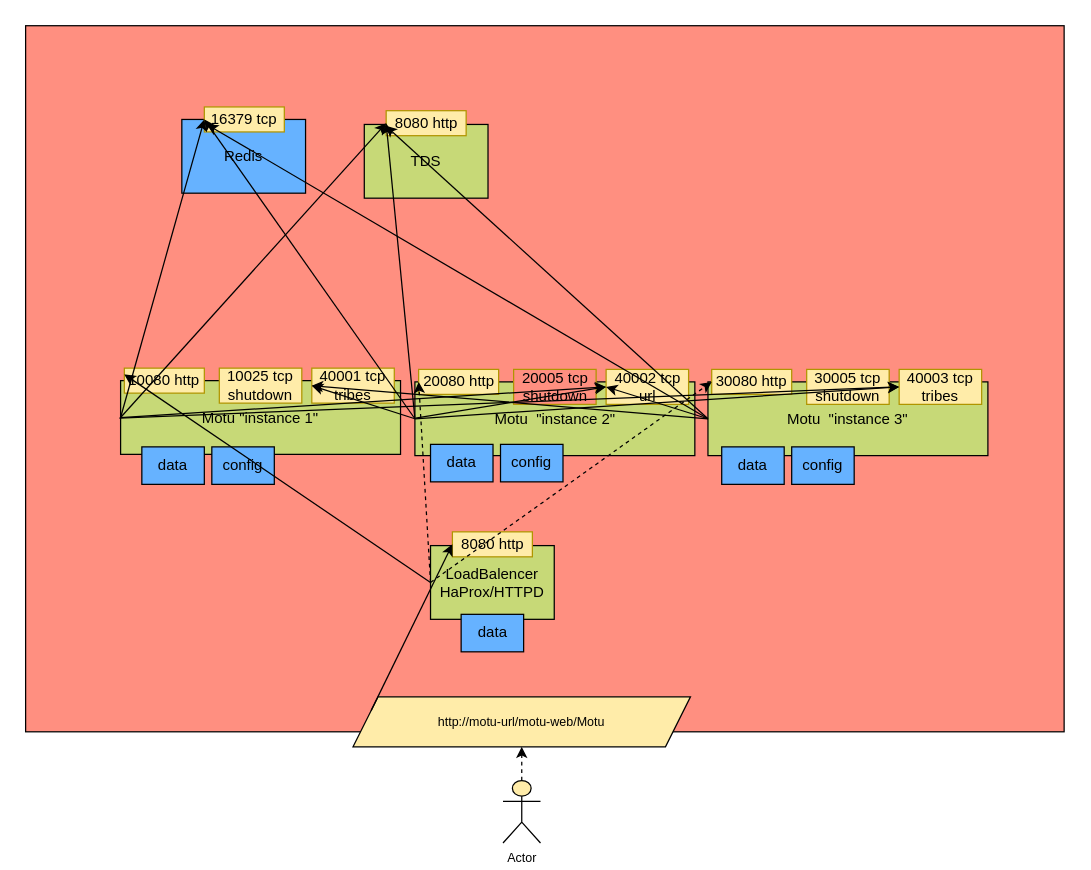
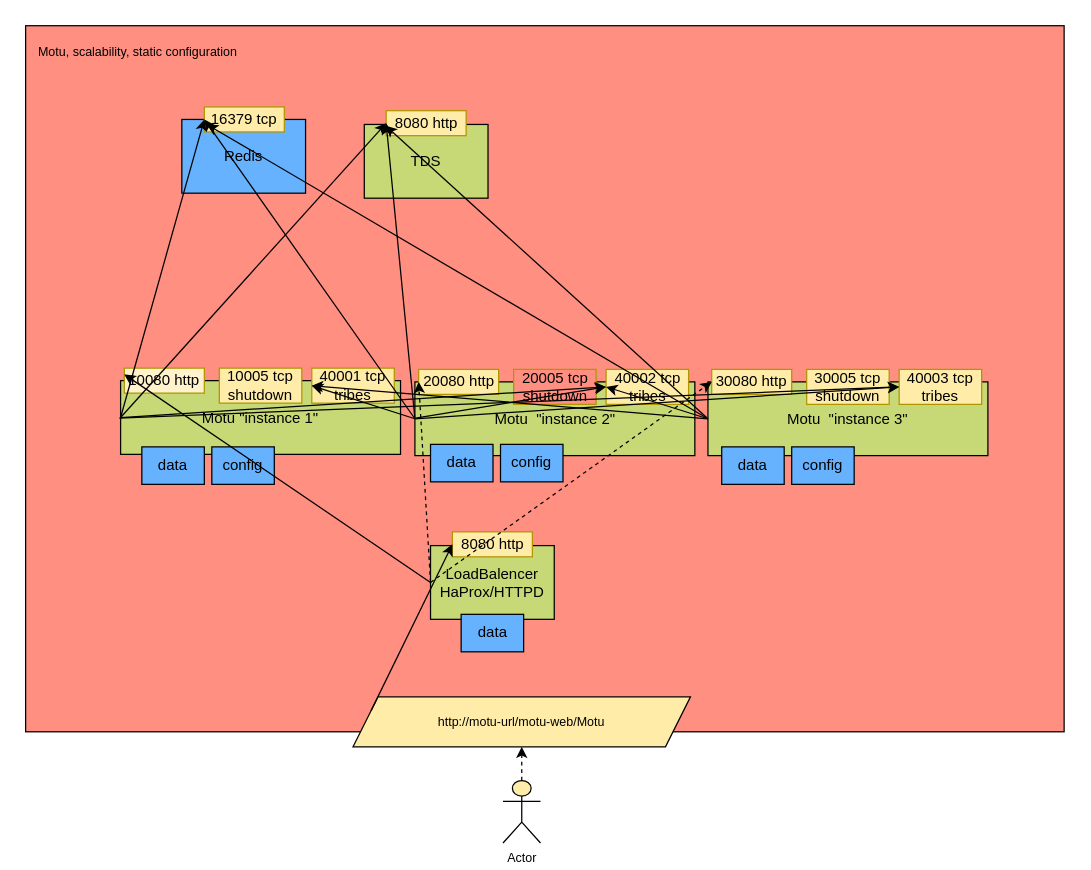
  <mxCell id="0" />
  <mxCell id="1" parent="0" />
  <mxCell id="2" value="" style="rounded=0;whiteSpace=wrap;html=1;fillColor=#FF8F80;" parent="1" vertex="1"><mxGeometry x="20" y="20" width="831" height="565" as="geometry" /></mxCell>
  <mxCell id="3" value="Motu&amp;nbsp;&amp;nbsp;&quot;instance 2&quot;" style="rounded=0;whiteSpace=wrap;html=1;fillColor=#C7D977;" parent="1" vertex="1"><mxGeometry x="331.5" y="305" width="224" height="59" as="geometry" /></mxCell>
  <mxCell id="4" value="20080 http" style="rounded=0;whiteSpace=wrap;html=1;strokeColor=#B09500;fillColor=#FFECA9;" parent="1" vertex="1"><mxGeometry x="334.5" y="295" width="64" height="20" as="geometry" /></mxCell>
  <mxCell id="5" value="20005 tcp&lt;br&gt;shutdown" style="rounded=0;whiteSpace=wrap;html=1;strokeColor=#B09500;fillColor=#ff8f80;" parent="1" vertex="1"><mxGeometry x="410.5" y="295" width="66" height="28" as="geometry" /></mxCell>
- <mxCell id="6" value="40002 tcp&lt;br&gt;url" style="rounded=0;whiteSpace=wrap;html=1;strokeColor=#B09500;fillColor=#FFECA9;" parent="1" vertex="1"><mxGeometry x="484.5" y="295" width="66" height="28" as="geometry" /></mxCell>
+ <mxCell id="6" value="40002 tcp&lt;br&gt;tribes" style="rounded=0;whiteSpace=wrap;html=1;strokeColor=#B09500;fillColor=#FFECA9;" parent="1" vertex="1"><mxGeometry x="484.5" y="295" width="66" height="28" as="geometry" /></mxCell>
  <mxCell id="7" value="Motu&amp;nbsp;&amp;nbsp;&quot;instance 3&quot;" style="rounded=0;whiteSpace=wrap;html=1;fillColor=#C7D977;" parent="1" vertex="1"><mxGeometry x="566" y="305" width="224" height="59" as="geometry" /></mxCell>
  <mxCell id="8" value="30080 http" style="rounded=0;whiteSpace=wrap;html=1;strokeColor=#B09500;fillColor=#FFECA9;" parent="1" vertex="1"><mxGeometry x="569" y="295" width="64" height="20" as="geometry" /></mxCell>
  <mxCell id="9" value="30005 tcp&lt;br&gt;shutdown" style="rounded=0;whiteSpace=wrap;html=1;strokeColor=#B09500;fillColor=#FFECA9;" parent="1" vertex="1"><mxGeometry x="645" y="295" width="66" height="28" as="geometry" /></mxCell>
  <mxCell id="10" value="40003 tcp&lt;br&gt;tribes" style="rounded=0;whiteSpace=wrap;html=1;strokeColor=#B09500;fillColor=#FFECA9;" parent="1" vertex="1"><mxGeometry x="719" y="295" width="66" height="28" as="geometry" /></mxCell>
  <mxCell id="11" value="" style="endArrow=classic;html=1;exitX=0;exitY=0.5;exitDx=0;exitDy=0;entryX=0;entryY=0.5;entryDx=0;entryDy=0;" parent="1" source="7" target="6" edge="1"><mxGeometry width="50" height="50" relative="1" as="geometry"><mxPoint x="341.5" y="344.5" as="sourcePoint" /><mxPoint x="259" y="318" as="targetPoint" /></mxGeometry></mxCell>
  <mxCell id="12" value="" style="endArrow=classic;html=1;exitX=0;exitY=0.5;exitDx=0;exitDy=0;entryX=0;entryY=0.5;entryDx=0;entryDy=0;" parent="1" source="3" target="10" edge="1"><mxGeometry width="50" height="50" relative="1" as="geometry"><mxPoint x="347" y="367" as="sourcePoint" /><mxPoint x="397" y="317" as="targetPoint" /></mxGeometry></mxCell>
  <mxCell id="13" value="data" style="rounded=0;whiteSpace=wrap;html=1;fillColor=#66B2FF;" parent="1" vertex="1"><mxGeometry x="577" y="357" width="50" height="30" as="geometry" /></mxCell>
  <mxCell id="14" value="config" style="rounded=0;whiteSpace=wrap;html=1;fillColor=#66B2FF;" parent="1" vertex="1"><mxGeometry x="633" y="357" width="50" height="30" as="geometry" /></mxCell>
  <mxCell id="15" value="http://motu-url/motu-web/Motu" style="shape=parallelogram;perimeter=parallelogramPerimeter;whiteSpace=wrap;html=1;fixedSize=1;strokeColor=#000000;fillColor=#FFECA9;fontSize=10;fontColor=#000000;" parent="1" vertex="1"><mxGeometry x="282" y="557" width="270" height="40" as="geometry" /></mxCell>
+ <mxCell id="16" value="Motu, scalability, static configuration" style="text;html=1;strokeColor=none;fillColor=none;align=center;verticalAlign=middle;whiteSpace=wrap;rounded=0;fontSize=10;fontColor=#000000;" parent="1" vertex="1"><mxGeometry x="25" y="30.5" width="170" height="20" as="geometry" /></mxCell>
  <mxCell id="17" value="" style="group" parent="1" vertex="1" connectable="0"><mxGeometry x="72" y="274" width="280" height="130" as="geometry" /></mxCell>
  <mxCell id="18" value="Motu &quot;instance 1&quot;" style="rounded=0;whiteSpace=wrap;html=1;fillColor=#C7D977;" parent="17" vertex="1"><mxGeometry x="24" y="30" width="224" height="59" as="geometry" /></mxCell>
- <mxCell id="19" value="10080 http" style="rounded=0;whiteSpace=wrap;html=1;strokeColor=#B09500;fillColor=#FFECA9;" parent="17" vertex="1"><mxGeometry x="27" y="20" width="64" height="20" as="geometry" /></mxCell>
- <mxCell id="20" value="10025 tcp&lt;br&gt;shutdown" style="rounded=0;whiteSpace=wrap;html=1;strokeColor=#B09500;fillColor=#FFECA9;" parent="17" vertex="1"><mxGeometry x="103" y="20" width="66" height="28" as="geometry" /></mxCell>
+ <mxCell id="19" value="10080 http" style="rounded=0;whiteSpace=wrap;html=1;strokeColor=#B09500;fillColor=#fff2cc;" parent="17" vertex="1"><mxGeometry x="27" y="20" width="64" height="20" as="geometry" /></mxCell>
+ <mxCell id="20" value="10005 tcp&lt;br&gt;shutdown" style="rounded=0;whiteSpace=wrap;html=1;strokeColor=#B09500;fillColor=#FFECA9;" parent="17" vertex="1"><mxGeometry x="103" y="20" width="66" height="28" as="geometry" /></mxCell>
  <mxCell id="21" value="40001 tcp&lt;br&gt;tribes" style="rounded=0;whiteSpace=wrap;html=1;strokeColor=#B09500;fillColor=#FFECA9;" parent="17" vertex="1"><mxGeometry x="177" y="20" width="66" height="28" as="geometry" /></mxCell>
  <mxCell id="22" value="data" style="rounded=0;whiteSpace=wrap;html=1;fillColor=#66B2FF;" parent="17" vertex="1"><mxGeometry x="41" y="83" width="50" height="30" as="geometry" /></mxCell>
  <mxCell id="23" value="config" style="rounded=0;whiteSpace=wrap;html=1;fillColor=#66B2FF;" parent="17" vertex="1"><mxGeometry x="97" y="83" width="50" height="30" as="geometry" /></mxCell>
  <mxCell id="24" value="Redis" style="rounded=0;whiteSpace=wrap;html=1;fillColor=#66b2ff;" parent="1" vertex="1"><mxGeometry x="145" y="95" width="99" height="59" as="geometry" /></mxCell>
  <mxCell id="25" value="16379 tcp" style="rounded=0;whiteSpace=wrap;html=1;strokeColor=#B09500;fillColor=#FFECA9;" parent="1" vertex="1"><mxGeometry x="163" y="85" width="64" height="20" as="geometry" /></mxCell>
  <mxCell id="26" value="TDS" style="rounded=0;whiteSpace=wrap;html=1;fillColor=#C7D977;" parent="1" vertex="1"><mxGeometry x="291" y="99" width="99" height="59" as="geometry" /></mxCell>
  <mxCell id="27" value="8080 http" style="rounded=0;whiteSpace=wrap;html=1;strokeColor=#B09500;fillColor=#FFECA9;" parent="1" vertex="1"><mxGeometry x="308.5" y="88" width="64" height="20" as="geometry" /></mxCell>
  <mxCell id="28" value="LoadBalencer&lt;br&gt;HaProx/HTTPD" style="rounded=0;whiteSpace=wrap;html=1;fillColor=#C7D977;" parent="1" vertex="1"><mxGeometry x="344" y="436" width="99" height="59" as="geometry" /></mxCell>
  <mxCell id="29" value="8080 http" style="rounded=0;whiteSpace=wrap;html=1;strokeColor=#B09500;fillColor=#FFECA9;" parent="1" vertex="1"><mxGeometry x="361.5" y="425" width="64" height="20" as="geometry" /></mxCell>
  <mxCell id="30" value="" style="endArrow=classic;html=1;entryX=0;entryY=0.25;entryDx=0;entryDy=0;exitX=0;exitY=0.5;exitDx=0;exitDy=0;" parent="1" source="28" target="19" edge="1"><mxGeometry width="50" height="50" relative="1" as="geometry"><mxPoint x="562" y="440" as="sourcePoint" /><mxPoint x="612" y="390" as="targetPoint" /></mxGeometry></mxCell>
  <mxCell id="31" value="" style="endArrow=classic;html=1;exitX=0;exitY=0.5;exitDx=0;exitDy=0;entryX=0;entryY=0.5;entryDx=0;entryDy=0;dashed=1;" parent="1" source="28" target="4" edge="1"><mxGeometry width="50" height="50" relative="1" as="geometry"><mxPoint x="547" y="266" as="sourcePoint" /><mxPoint x="597" y="216" as="targetPoint" /></mxGeometry></mxCell>
  <mxCell id="32" value="" style="endArrow=classic;html=1;entryX=0;entryY=0.5;entryDx=0;entryDy=0;exitX=0;exitY=0.5;exitDx=0;exitDy=0;dashed=1;" parent="1" source="28" target="8" edge="1"><mxGeometry width="50" height="50" relative="1" as="geometry"><mxPoint x="344" y="460" as="sourcePoint" /><mxPoint x="597" y="216" as="targetPoint" /></mxGeometry></mxCell>
  <mxCell id="33" value="" style="endArrow=classic;html=1;exitX=0;exitY=0.5;exitDx=0;exitDy=0;entryX=0;entryY=0.5;entryDx=0;entryDy=0;" parent="1" source="18" target="25" edge="1"><mxGeometry width="50" height="50" relative="1" as="geometry"><mxPoint x="354" y="446" as="sourcePoint" /><mxPoint x="360.5" y="325" as="targetPoint" /></mxGeometry></mxCell>
  <mxCell id="34" value="" style="endArrow=classic;html=1;exitX=0;exitY=0.5;exitDx=0;exitDy=0;entryX=0;entryY=0.5;entryDx=0;entryDy=0;" parent="1" source="18" target="27" edge="1"><mxGeometry width="50" height="50" relative="1" as="geometry"><mxPoint x="94" y="331.5" as="sourcePoint" /><mxPoint x="161" y="93" as="targetPoint" /></mxGeometry></mxCell>
  <mxCell id="35" style="orthogonalLoop=1;jettySize=auto;html=1;entryX=0;entryY=0.5;entryDx=0;entryDy=0;exitX=0;exitY=0.5;exitDx=0;exitDy=0;rounded=0;" parent="1" source="3" target="25" edge="1"><mxGeometry relative="1" as="geometry" /></mxCell>
  <mxCell id="36" value="" style="endArrow=classic;html=1;exitX=0;exitY=0.5;exitDx=0;exitDy=0;entryX=0;entryY=0.5;entryDx=0;entryDy=0;" parent="1" source="3" target="27" edge="1"><mxGeometry width="50" height="50" relative="1" as="geometry"><mxPoint x="472" y="331" as="sourcePoint" /><mxPoint x="522" y="281" as="targetPoint" /></mxGeometry></mxCell>
  <mxCell id="37" value="" style="endArrow=classic;html=1;exitX=0;exitY=0.5;exitDx=0;exitDy=0;entryX=0;entryY=0.5;entryDx=0;entryDy=0;" parent="1" source="3" target="21" edge="1"><mxGeometry width="50" height="50" relative="1" as="geometry"><mxPoint x="228" y="364" as="sourcePoint" /><mxPoint x="278" y="314" as="targetPoint" /></mxGeometry></mxCell>
  <mxCell id="38" value="" style="endArrow=classic;html=1;exitX=0;exitY=0.5;exitDx=0;exitDy=0;entryX=0;entryY=0.5;entryDx=0;entryDy=0;" parent="1" source="18" target="6" edge="1"><mxGeometry width="50" height="50" relative="1" as="geometry"><mxPoint x="341.5" y="344.5" as="sourcePoint" /><mxPoint x="259" y="318" as="targetPoint" /></mxGeometry></mxCell>
  <mxCell id="39" value="" style="endArrow=classic;html=1;exitX=0;exitY=0.5;exitDx=0;exitDy=0;entryX=0;entryY=0.5;entryDx=0;entryDy=0;" parent="1" source="7" target="21" edge="1"><mxGeometry width="50" height="50" relative="1" as="geometry"><mxPoint x="451" y="367" as="sourcePoint" /><mxPoint x="501" y="317" as="targetPoint" /></mxGeometry></mxCell>
  <mxCell id="40" value="data" style="rounded=0;whiteSpace=wrap;html=1;fillColor=#66B2FF;" parent="1" vertex="1"><mxGeometry x="344" y="355" width="50" height="30" as="geometry" /></mxCell>
  <mxCell id="41" value="config" style="rounded=0;whiteSpace=wrap;html=1;fillColor=#66B2FF;" parent="1" vertex="1"><mxGeometry x="400" y="355" width="50" height="30" as="geometry" /></mxCell>
  <mxCell id="42" value="data" style="rounded=0;whiteSpace=wrap;html=1;fillColor=#66B2FF;" parent="1" vertex="1"><mxGeometry x="368.5" y="491" width="50" height="30" as="geometry" /></mxCell>
  <mxCell id="43" style="edgeStyle=none;rounded=0;orthogonalLoop=1;jettySize=auto;html=1;exitX=0;exitY=0.25;exitDx=0;exitDy=0;entryX=0;entryY=0.5;entryDx=0;entryDy=0;" parent="1" source="15" target="29" edge="1"><mxGeometry relative="1" as="geometry" /></mxCell>
  <mxCell id="44" style="edgeStyle=none;rounded=0;orthogonalLoop=1;jettySize=auto;html=1;exitX=1;exitY=0.5;exitDx=0;exitDy=0;" parent="1" source="2" target="2" edge="1"><mxGeometry relative="1" as="geometry" /></mxCell>
  <mxCell id="45" value="" style="endArrow=classic;html=1;rounded=0;exitX=0;exitY=0.5;exitDx=0;exitDy=0;" parent="1" source="7" edge="1"><mxGeometry width="50" height="50" relative="1" as="geometry"><mxPoint x="553" y="358" as="sourcePoint" /><mxPoint x="308" y="100" as="targetPoint" /></mxGeometry></mxCell>
  <mxCell id="46" value="" style="endArrow=classic;html=1;exitX=0;exitY=0.5;exitDx=0;exitDy=0;" parent="1" source="7" edge="1"><mxGeometry width="50" height="50" relative="1" as="geometry"><mxPoint x="472" y="331" as="sourcePoint" /><mxPoint x="165" y="99" as="targetPoint" /></mxGeometry></mxCell>
  <mxCell id="47" value="" style="endArrow=classic;html=1;entryX=0;entryY=0.5;entryDx=0;entryDy=0;" parent="1" target="6" edge="1"><mxGeometry width="50" height="50" relative="1" as="geometry"><mxPoint x="332" y="334" as="sourcePoint" /><mxPoint x="494.5" y="319" as="targetPoint" /></mxGeometry></mxCell>
  <mxCell id="48" value="" style="endArrow=classic;html=1;entryX=0;entryY=0.5;entryDx=0;entryDy=0;" parent="1" target="10" edge="1"><mxGeometry width="50" height="50" relative="1" as="geometry"><mxPoint x="95" y="334" as="sourcePoint" /><mxPoint x="494.5" y="319" as="targetPoint" /></mxGeometry></mxCell>
  <mxCell id="49" value="Actor" style="shape=umlActor;verticalLabelPosition=bottom;verticalAlign=top;html=1;outlineConnect=0;strokeColor=#000000;fillColor=#FFECA9;fontSize=10;fontColor=#000000;" parent="1" vertex="1"><mxGeometry x="402" y="624" width="30" height="50" as="geometry" /></mxCell>
  <mxCell id="50" value="" style="rounded=0;orthogonalLoop=1;jettySize=auto;html=1;fontSize=10;fontColor=#000000;dashed=1;" parent="1" source="49" target="15" edge="1"><mxGeometry relative="1" as="geometry"><mxPoint x="415" y="606" as="targetPoint" /></mxGeometry></mxCell>
